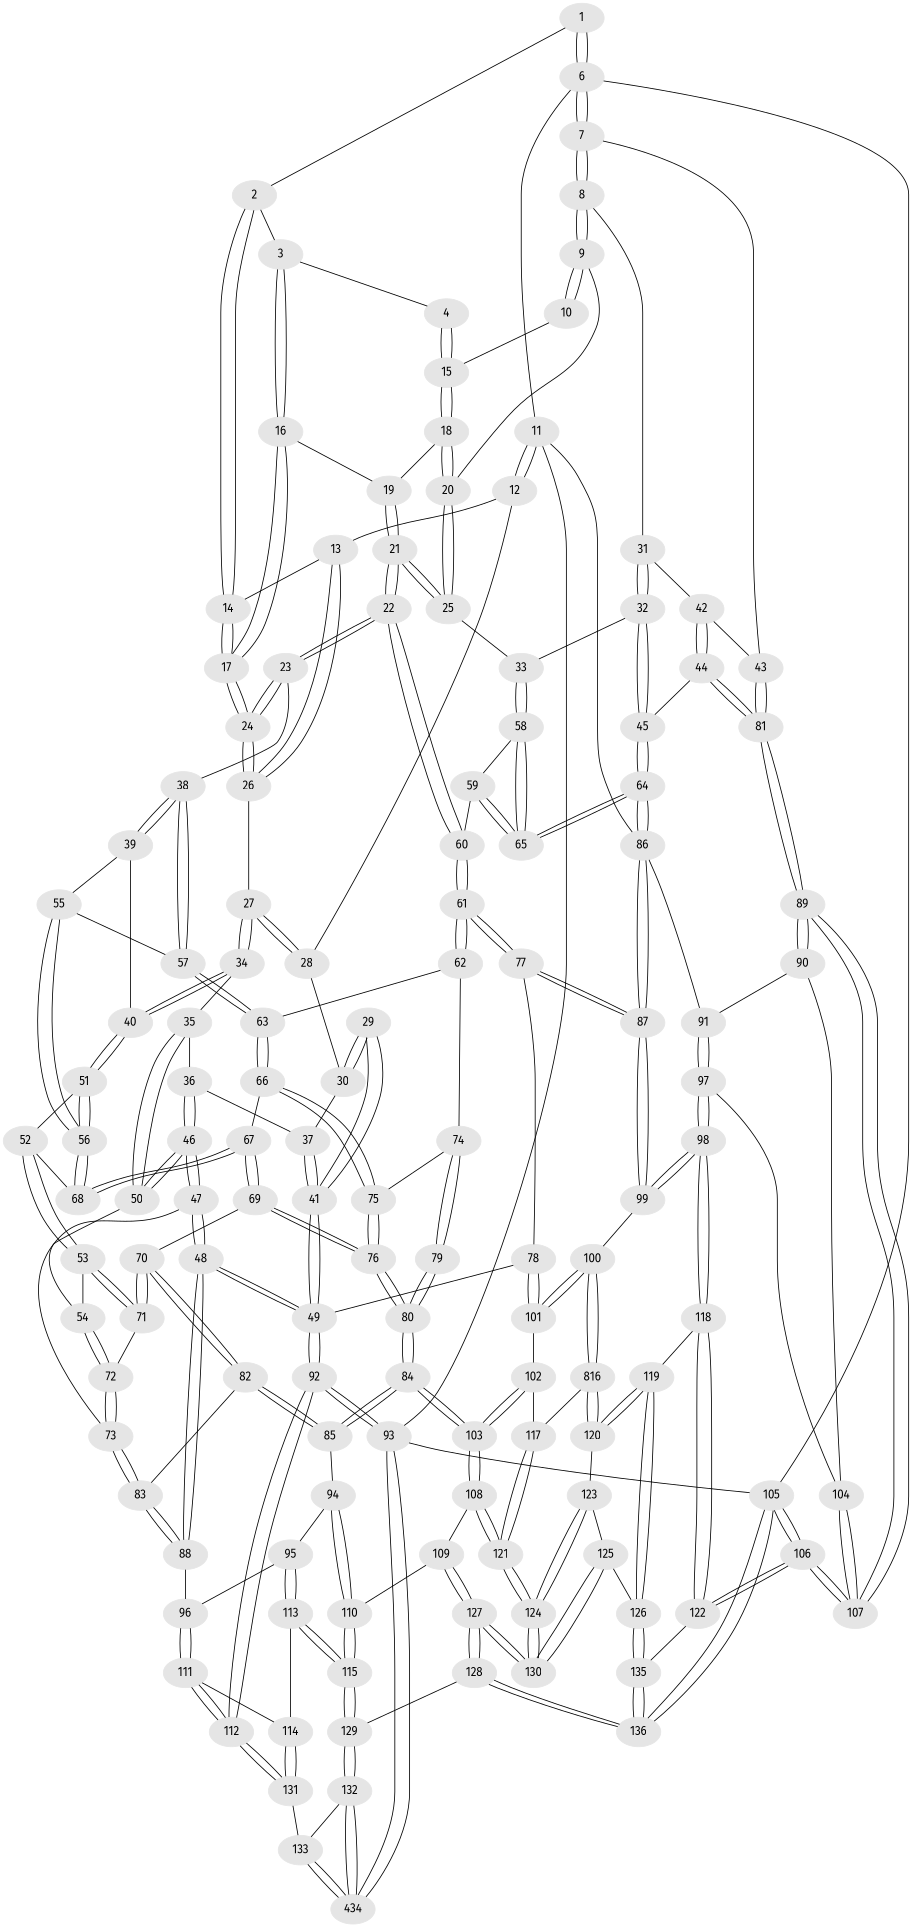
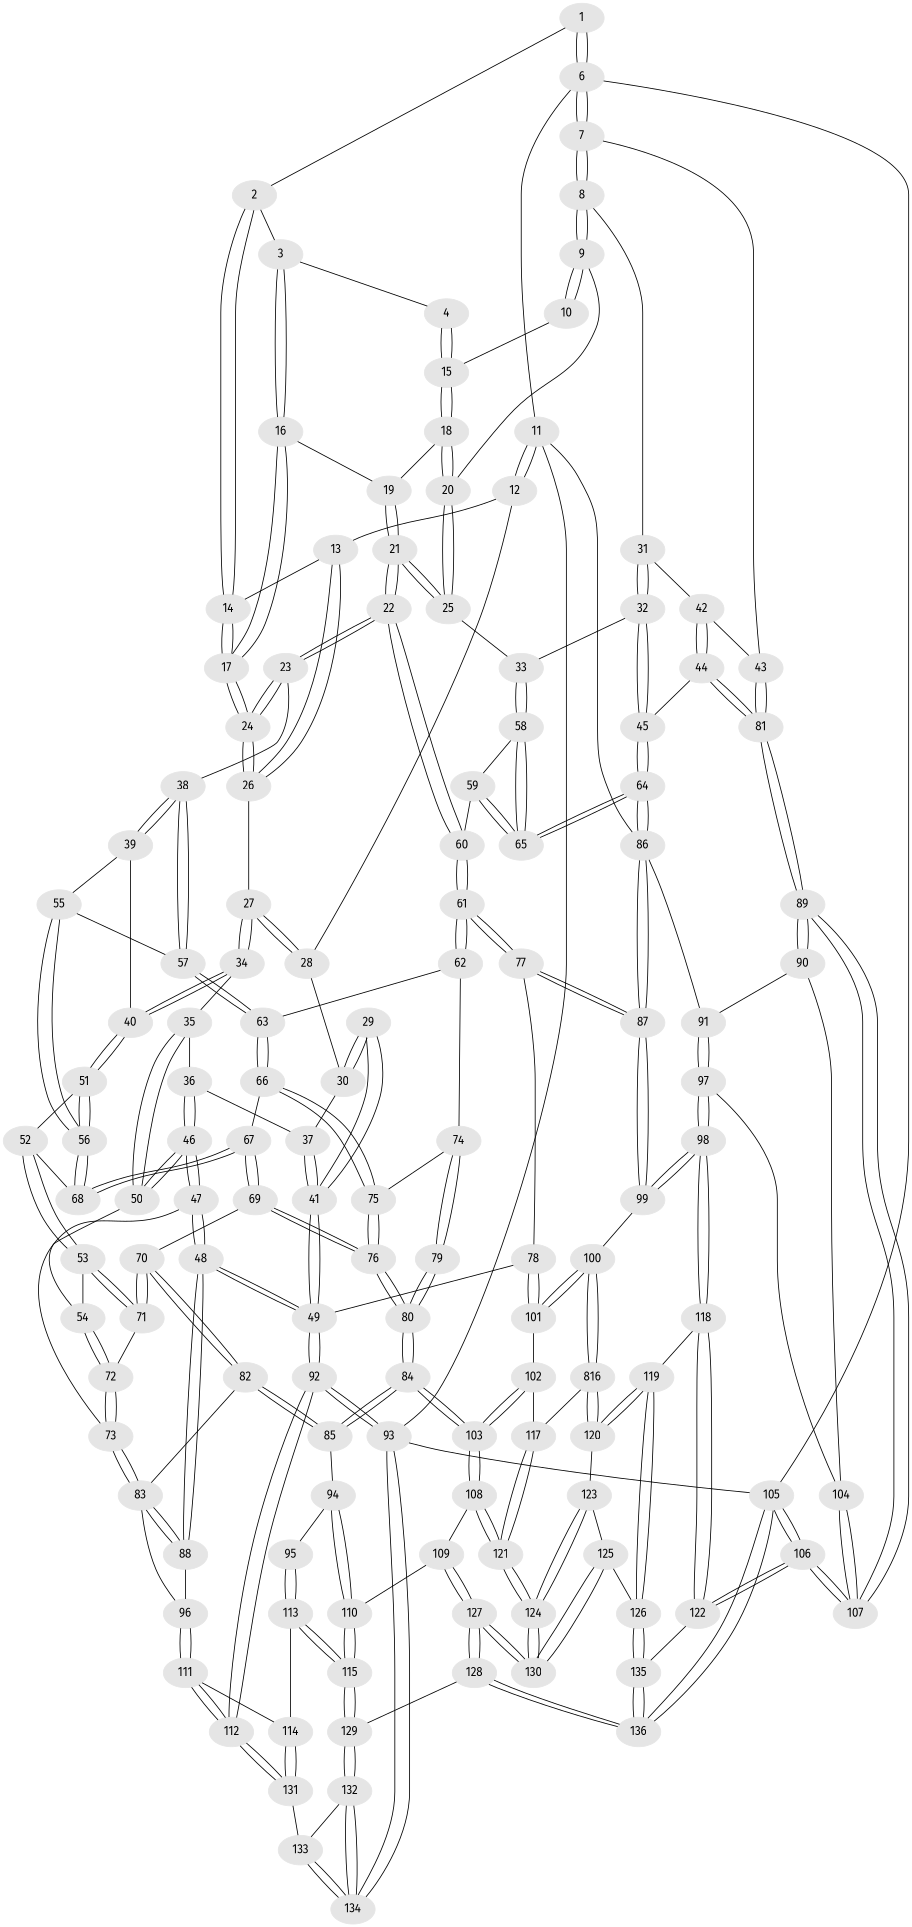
  graph {
    fontname="Fira Sans"
    node [color=gray90 fontname="Fira Sans" style=filled]
    edge [fontname="Fira Sans"]
    1
    2
    6
    3
    14
    7
    11
    105
    4
    16
    17
    15
    19
    18
    10
    8
    43
    12
    93
    86
    106
    136
    9
    31
    81
    20
    32
    42
    25
    13
    28
    29
    30
    41
-   134 [label=434]
+   134
    26
    27
    24
    21
    22
    33
    23
    60
    38
    61
    39
    57
    58
    34
    35
    40
    37
    49
    45
    44
    64
    59
    65
    36
    50
    51
    46
    54
    47
    55
    63
    56
    52
    92
    89
    48
    73
    88
    83
    96
    112
    72
    53
    68
    71
    66
    62
    77
    74
    78
    87
    75
    79
    67
    91
    69
    76
    70
    82
    80
    85
    84
    101
    99
    102
    103
    90
    107
    94
    108
    95
    110
    97
    100
    111
    104
    98
    131
    113
    115
    114
    118
    122
    119
    n120 [label=816]
    117
    120
    121
    109
    135
    127
    124
    130
    128
    129
    133
    132
    123
    126
    125
    1 -- 2
    1 -- 6
    1 -- 6
    2 -- 3
    2 -- 14
    2 -- 14
    6 -- 7
    6 -- 7
    6 -- 11
    6 -- 105
    3 -- 4
    3 -- 16
    3 -- 16
    14 -- 17
    14 -- 17
    7 -- 8
    7 -- 8
    7 -- 43
    11 -- 12
    11 -- 12
    11 -- 93
    11 -- 86
    105 -- 106
    105 -- 106
    105 -- 136
    105 -- 136
    4 -- 15
    4 -- 15
    16 -- 17
    16 -- 17
    16 -- 19
    17 -- 24
    17 -- 24
    15 -- 18
    15 -- 18
    19 -- 21
    19 -- 21
    18 -- 19
    18 -- 20
    18 -- 20
    10 -- 15
    8 -- 9
    8 -- 9
    8 -- 31
    43 -- 81
    43 -- 81
    12 -- 13
    12 -- 28
    93 -- 105
    93 -- 134
    93 -- 134
    86 -- 87
    86 -- 87
    86 -- 91
    106 -- 107
    106 -- 107
    106 -- 122
    106 -- 122
    9 -- 10
    9 -- 10
    9 -- 20
    31 -- 32
    31 -- 32
    31 -- 42
    81 -- 89
    81 -- 89
    20 -- 25
    20 -- 25
    32 -- 33
    32 -- 45
    32 -- 45
    42 -- 43
    42 -- 44
    42 -- 44
    25 -- 33
    13 -- 14
    13 -- 26
    13 -- 26
    28 -- 30
    29 -- 30
    29 -- 30
    29 -- 41
    29 -- 41
    30 -- 37
    41 -- 49
    41 -- 49
    26 -- 27
    27 -- 28
    27 -- 28
    27 -- 34
    27 -- 34
    24 -- 26
    24 -- 26
    21 -- 25
    21 -- 25
    21 -- 22
    21 -- 22
    22 -- 23
    22 -- 23
    22 -- 60
    22 -- 60
    33 -- 58
    33 -- 58
    23 -- 24
    23 -- 24
    23 -- 38
    60 -- 61
    60 -- 61
    38 -- 39
    38 -- 39
    38 -- 57
    38 -- 57
    61 -- 62
    61 -- 62
    61 -- 77
    61 -- 77
    39 -- 40
    39 -- 55
    57 -- 63
    57 -- 63
    58 -- 59
    58 -- 65
    58 -- 65
    34 -- 35
    34 -- 40
    34 -- 40
    35 -- 36
    35 -- 50
    35 -- 50
    40 -- 51
    40 -- 51
    37 -- 41
    37 -- 41
    49 -- 92
    49 -- 92
    45 -- 64
    45 -- 64
    44 -- 81
    44 -- 81
    44 -- 45
    64 -- 86
    64 -- 86
    64 -- 65
    64 -- 65
    59 -- 60
    59 -- 65
    59 -- 65
    36 -- 37
    36 -- 46
    36 -- 46
    50 -- 54
    51 -- 56
    51 -- 56
    51 -- 52
    46 -- 50
    46 -- 50
    46 -- 47
    46 -- 47
    54 -- 72
    54 -- 72
    47 -- 48
    47 -- 48
    47 -- 73
    55 -- 57
    55 -- 56
    55 -- 56
    63 -- 66
    63 -- 66
    56 -- 68
    56 -- 68
    52 -- 53
    52 -- 53
    52 -- 68
    92 -- 93
    92 -- 93
    92 -- 112
    92 -- 112
    89 -- 90
    89 -- 90
    89 -- 107
    89 -- 107
    48 -- 49
    48 -- 49
    48 -- 88
    48 -- 88
    73 -- 83
    73 -- 83
    88 -- 96
    83 -- 88
    83 -- 88
    96 -- 111
    96 -- 111
    112 -- 131
    112 -- 131
    72 -- 73
    72 -- 73
    53 -- 54
    53 -- 71
    53 -- 71
    71 -- 72
    66 -- 75
    66 -- 75
    66 -- 67
    62 -- 63
    62 -- 74
    77 -- 78
    77 -- 87
    77 -- 87
    74 -- 75
    74 -- 79
    74 -- 79
    78 -- 49
    78 -- 101
    78 -- 101
    87 -- 99
    87 -- 99
    75 -- 76
    75 -- 76
    79 -- 80
    79 -- 80
    67 -- 68
    67 -- 68
    67 -- 69
    67 -- 69
    91 -- 97
    91 -- 97
    69 -- 76
    69 -- 76
    69 -- 70
    76 -- 80
    76 -- 80
    70 -- 71
    70 -- 71
    70 -- 82
    70 -- 82
    82 -- 83
    82 -- 85
    82 -- 85
    80 -- 84
    80 -- 84
    85 -- 94
    84 -- 85
    84 -- 85
    84 -- 103
    84 -- 103
    101 -- 102
    99 -- 100
    102 -- 103
    102 -- 103
    102 -- 117
    103 -- 108
    103 -- 108
    90 -- 91
    90 -- 104
    94 -- 95
    94 -- 110
    94 -- 110
    108 -- 121
    108 -- 121
    108 -- 109
-   95 -- 96
+   83 -- 96
    95 -- 113
    95 -- 113
    110 -- 115
    110 -- 115
    97 -- 104
    97 -- 98
    97 -- 98
    100 -- 101
    100 -- 101
    100 -- n120
    100 -- n120
    111 -- 112
    111 -- 112
    111 -- 114
    104 -- 107
    104 -- 107
    98 -- 99
    98 -- 99
    98 -- 118
    98 -- 118
    131 -- 133
    113 -- 115
    113 -- 115
    113 -- 114
    115 -- 129
    115 -- 129
    114 -- 131
    114 -- 131
    118 -- 122
    118 -- 122
    118 -- 119
    122 -- 135
    119 -- 120
    119 -- 120
    119 -- 126
    119 -- 126
    n120 -- 117
    n120 -- 120
    n120 -- 120
    117 -- 121
    117 -- 121
    120 -- 123
    121 -- 124
    121 -- 124
    109 -- 110
    109 -- 127
    109 -- 127
    135 -- 136
    135 -- 136
    127 -- 130
    127 -- 130
    127 -- 128
    127 -- 128
    124 -- 130
    124 -- 130
    128 -- 136
    128 -- 136
    128 -- 129
    129 -- 132
    129 -- 132
    133 -- 134
    133 -- 134
    132 -- 134
    132 -- 134
    132 -- 133
    123 -- 124
    123 -- 124
    123 -- 125
    126 -- 135
    126 -- 135
    125 -- 130
    125 -- 130
    125 -- 126
  }
